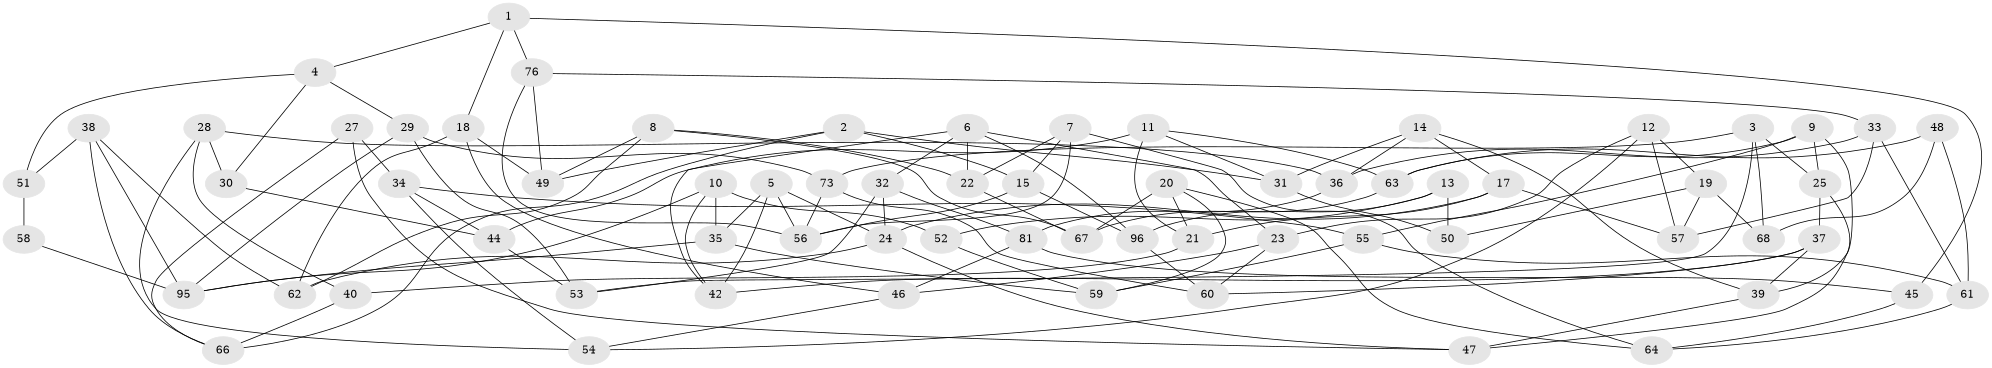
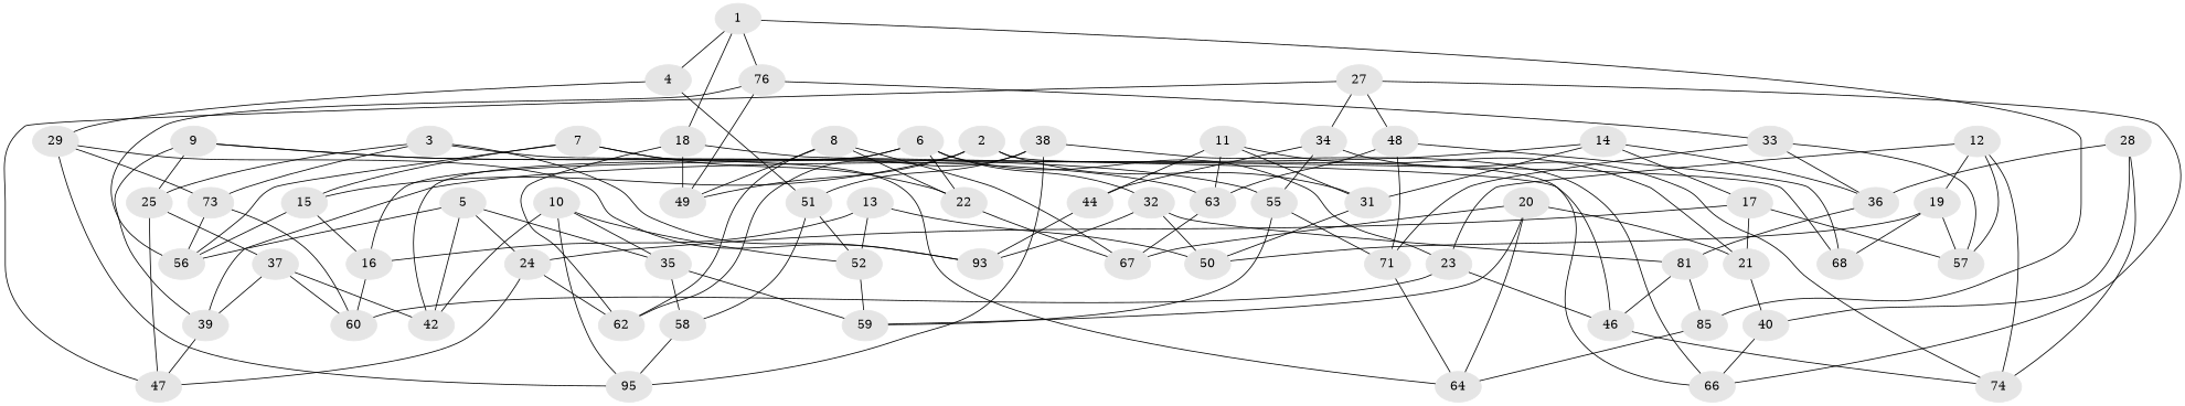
  graph {
    node [color=gray90 style=filled]
    1
    4
    18
    n4 [label=76]
-   45
+   45 [label=85]
    29
-   30
    51
    49
    62
    46
    56
    33
    64
    2
    15
    31
    66
-   16 [label=96]
+   16
    50
    3
    25
    n23 [label=73]
-   53
+   53 [label=93]
    68
    47
    37
    60
    n29 [label=95]
    44
    52
    58
    5
    24
    35
    42
    59
    6
    22
    23
    32
    67
    7
    8
    9
    39
    55
    63
-   61
+   61 [label=71]
    10
    11
    21
    40
    12
    19
-   54
+   54 [label=74]
    57
    13
    n59 [label=81]
    14
    17
    36
    20
    27
    34
    48
    28
    38
    1 -- 4
    1 -- 18
    1 -- n4
    1 -- 45
    4 -- 29
-   4 -- 30
    4 -- 51
    18 -- 49
    18 -- 62
    18 -- 46
    n4 -- 49
    n4 -- 56
    n4 -- 33
    45 -- 64
    29 -- n23
    29 -- 53
    29 -- n29
-   30 -- 44
+   51 -- 52
    51 -- 58
    46 -- 54
    33 -- 61
    33 -- 57
    33 -- 36
    2 -- 49
    2 -- 15
    2 -- 31
    2 -- 66
    15 -- 56
    15 -- 16
    31 -- 50
    16 -- 60
    3 -- 25
    3 -- n23
    3 -- 53
    3 -- 68
    25 -- 47
    25 -- 37
    n23 -- 56
    n23 -- 60
    37 -- 60
    37 -- 42
    37 -- 39
    44 -- 53
    52 -- 59
    58 -- n29
    5 -- 56
    5 -- 24
    5 -- 35
    5 -- 42
    24 -- 62
    24 -- 47
-   35 -- n29
+   35 -- 58
    35 -- 59
    6 -- 16
    6 -- 42
    6 -- 22
    6 -- 23
    6 -- 32
    22 -- 67
    23 -- 46
    23 -- 60
-   32 -- 24
+   32 -- 50
    32 -- 53
    32 -- n59
    7 -- 56
    7 -- 64
    7 -- 15
    7 -- 22
    8 -- 49
    8 -- 62
    8 -- 22
    8 -- 67
    9 -- 25
    9 -- 39
    9 -- 55
    9 -- 63
    39 -- 47
    55 -- 59
    55 -- 61
    63 -- 67
    61 -- 64
    10 -- n29
    10 -- 52
    10 -- 35
    10 -- 42
    11 -- 31
    11 -- 44
    11 -- 63
    11 -- 21
    21 -- 40
    40 -- 66
    12 -- 23
    12 -- 19
    12 -- 54
    12 -- 57
    19 -- 50
    19 -- 68
    19 -- 57
    13 -- 16
    13 -- 50
    13 -- 52
    n59 -- 45
    n59 -- 46
    14 -- 31
    14 -- 39
    14 -- 17
    14 -- 36
    17 -- 24
    17 -- 21
    17 -- 57
    36 -- n59
    20 -- 64
    20 -- 59
    20 -- 67
    20 -- 21
    27 -- 66
    27 -- 47
    27 -- 34
+   27 -- 48
    34 -- 44
    34 -- 55
    34 -- 54
    48 -- 68
    48 -- 63
    48 -- 61
-   28 -- 30
    28 -- 40
    28 -- 54
    28 -- 36
    38 -- 51
    38 -- 62
    38 -- 66
    38 -- n29
  }
